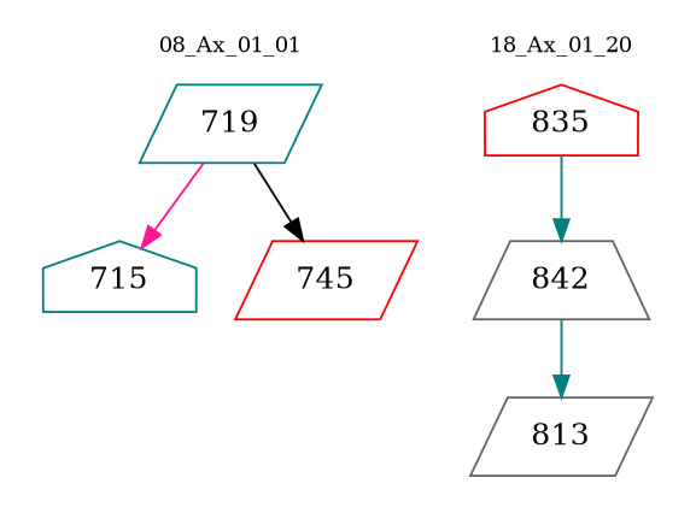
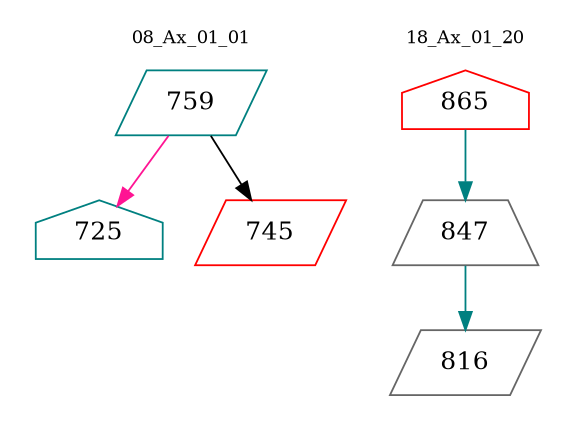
  digraph {
    node [color=teal shape=parallelogram]
    edge [color=teal]
-   n1 [label=719]
-   n2 [label=715 shape=house]
+   n1 [label=759]
+   n2 [label=725 shape=house]
    n3 [color=red label=745]
-   n4 [color=gray40 label=842 shape=trapezium]
-   n5 [color=gray40 label=813]
-   n6 [color=red label=835 shape=house]
+   n4 [color=gray40 label=847 shape=trapezium]
+   n5 [color=gray40 label=816]
+   n6 [color=red label=865 shape=house]
    subgraph cluster_1 {
      color=white
      fontsize=10
      label="08_Ax_01_01"
      n1
      n2
      n3
    }
    subgraph cluster_2 {
      color=white
      fontsize=10
      label="18_Ax_01_20"
      n4
      n5
      n6
    }
    n1 -> n2 [color=deeppink]
    n1 -> n3 [color=black]
    n4 -> n5
    n6 -> n4
  }
